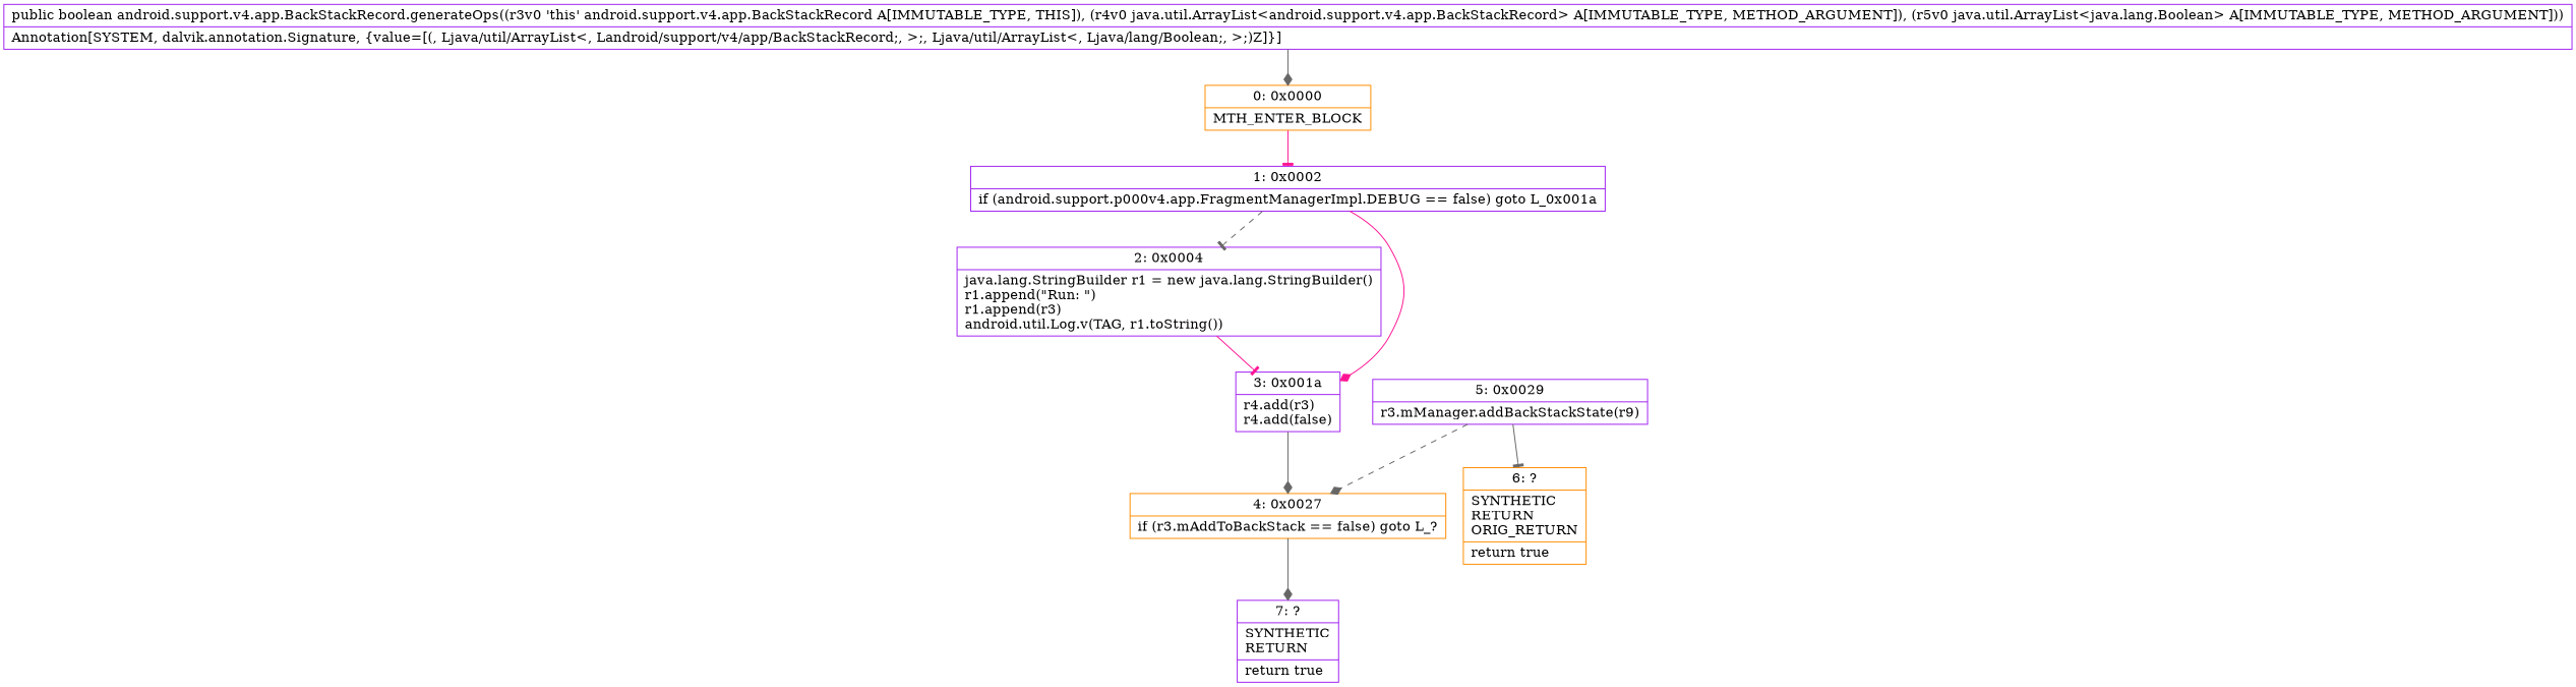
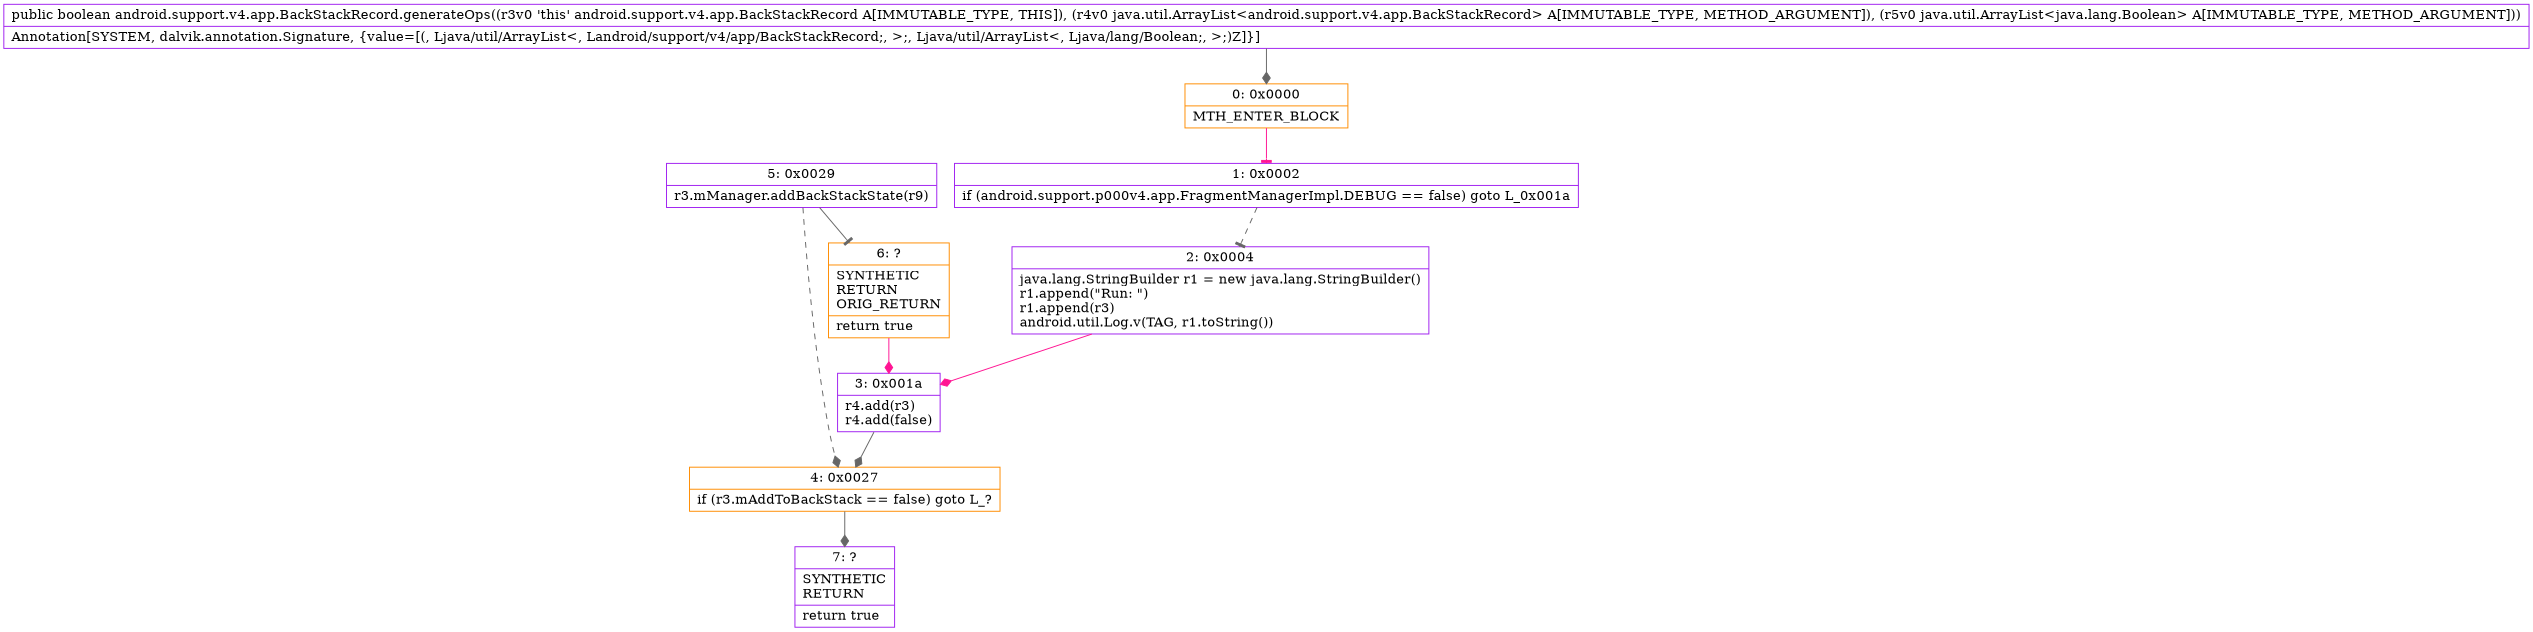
  digraph {
    node [color=purple shape=record]
    edge [arrowhead=diamond color=gray40]
    n1 [color=darkorange label="{0\:\ 0x0000|MTH_ENTER_BLOCK\l}"]
    n2 [label="{1\:\ 0x0002|if (android.support.p000v4.app.FragmentManagerImpl.DEBUG == false) goto L_0x001a\l}"]
    n3 [label="{2\:\ 0x0004|java.lang.StringBuilder r1 = new java.lang.StringBuilder()\lr1.append(\"Run: \")\lr1.append(r3)\landroid.util.Log.v(TAG, r1.toString())\l}"]
    n4 [label="{3\:\ 0x001a|r4.add(r3)\lr4.add(false)\l}"]
    n5 [color=darkorange label="{4\:\ 0x0027|if (r3.mAddToBackStack == false) goto L_?\l}"]
    n6 [label="{7\:\ ?|SYNTHETIC\lRETURN\l|return true\l}"]
    n7 [label="{5\:\ 0x0029|r3.mManager.addBackStackState(r9)\l}"]
    n8 [color=darkorange label="{6\:\ ?|SYNTHETIC\lRETURN\lORIG_RETURN\l|return true\l}"]
    n9 [label="{public boolean android.support.v4.app.BackStackRecord.generateOps((r3v0 'this' android.support.v4.app.BackStackRecord A[IMMUTABLE_TYPE, THIS]), (r4v0 java.util.ArrayList\<android.support.v4.app.BackStackRecord\> A[IMMUTABLE_TYPE, METHOD_ARGUMENT]), (r5v0 java.util.ArrayList\<java.lang.Boolean\> A[IMMUTABLE_TYPE, METHOD_ARGUMENT]))  | Annotation[SYSTEM, dalvik.annotation.Signature, \{value=[(, Ljava\/util\/ArrayList\<, Landroid\/support\/v4\/app\/BackStackRecord;, \>;, Ljava\/util\/ArrayList\<, Ljava\/lang\/Boolean;, \>;)Z]\}]\l}"]
    n1 -> n2 [arrowhead=tee color=deeppink]
    n2 -> n3 [arrowhead=tee style=dashed]
-   n2 -> n4 [color=deeppink]
-   n3 -> n4 [arrowhead=tee color=deeppink]
+   n8 -> n4 [color=deeppink]
+   n3 -> n4 [color=deeppink]
    n4 -> n5
    n5 -> n6
    n7 -> n5 [style=dashed]
    n7 -> n8 [arrowhead=tee]
    n9 -> n1
  }
